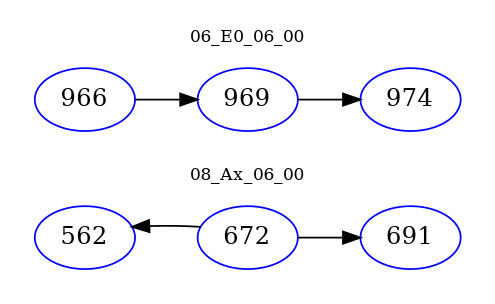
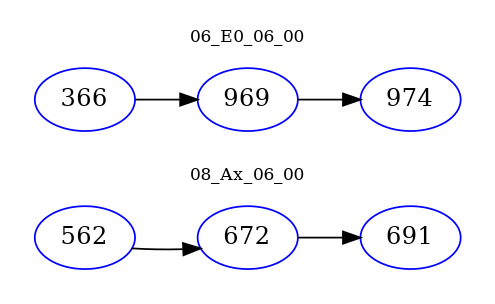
  digraph {
    rankdir=LR
    node [color=blue]
    edge [color=black]
    n1 [label=562]
    n2 [label=672]
    n3 [label=691]
-   n4 [label=966]
+   n4 [label=366]
    n5 [label=969]
    n6 [label=974]
    subgraph cluster_1 {
      color=white
      fontsize=10
      label="08_Ax_06_00"
      n1
      n2
      n3
    }
    subgraph cluster_2 {
      color=white
      fontsize=10
      label="06_E0_06_00"
      n4
      n5
      n6
    }
-   n2 -> n1
+   n1 -> n2
    n2 -> n3
    n4 -> n5
    n5 -> n6
  }
